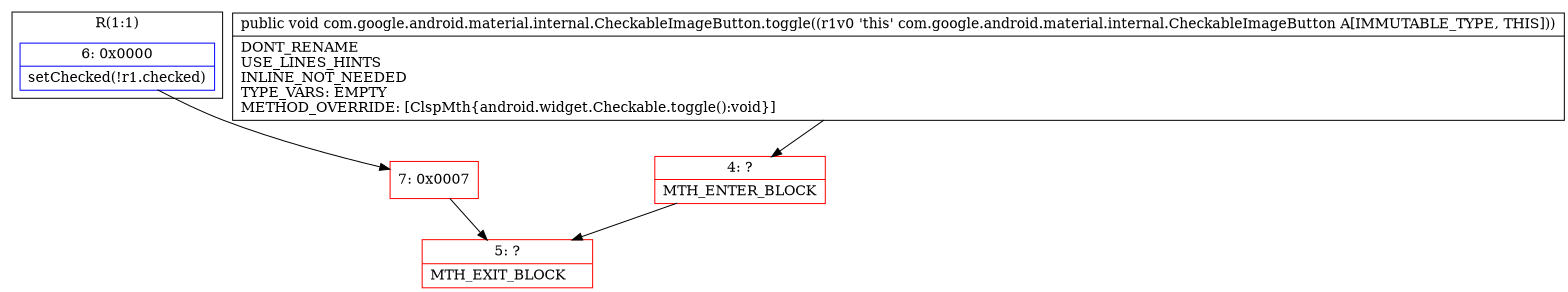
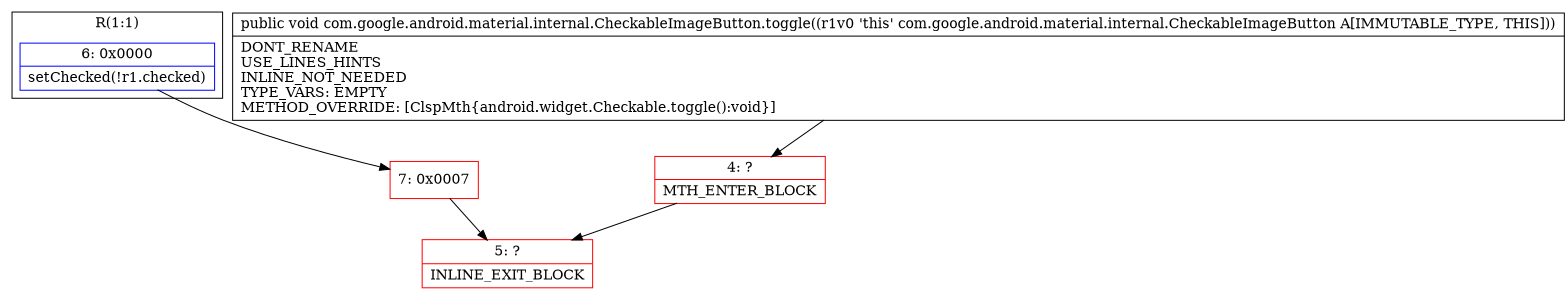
  digraph {
    node [color=red shape=record]
    n1 [color=blue label="{6\:\ 0x0000|setChecked(!r1.checked)\l}"]
    n2 [label="{7\:\ 0x0007}"]
-   n3 [label="{5\:\ ?|MTH_EXIT_BLOCK\l}"]
+   n3 [label="{5\:\ ?|INLINE_EXIT_BLOCK\l}"]
    n4 [label="{4\:\ ?|MTH_ENTER_BLOCK\l}"]
    n5 [label="{public void com.google.android.material.internal.CheckableImageButton.toggle((r1v0 'this' com.google.android.material.internal.CheckableImageButton A[IMMUTABLE_TYPE, THIS]))  | DONT_RENAME\lUSE_LINES_HINTS\lINLINE_NOT_NEEDED\lTYPE_VARS: EMPTY\lMETHOD_OVERRIDE: [ClspMth\{android.widget.Checkable.toggle():void\}]\l}" color=""]
    subgraph cluster_1 {
      label="R(1:1)"
      n1
    }
    n1 -> n2
    n2 -> n3
    n4 -> n3
    n5 -> n4
  }
